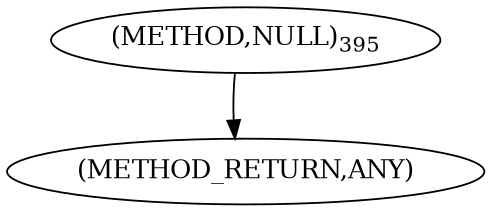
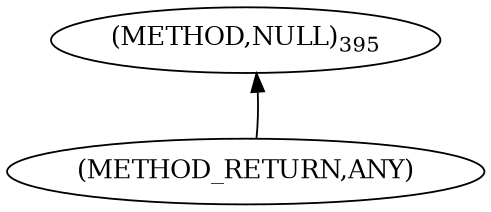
  digraph {
    n1 [label=<(METHOD,NULL)<SUB>395</SUB>>]
    n2 [label=<(METHOD_RETURN,ANY)>]
-   n1 -> n2
+   n2 -> n1
  }
